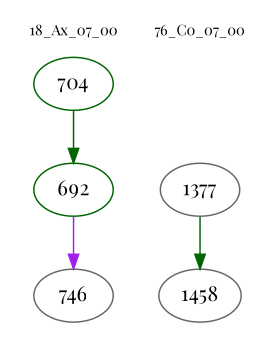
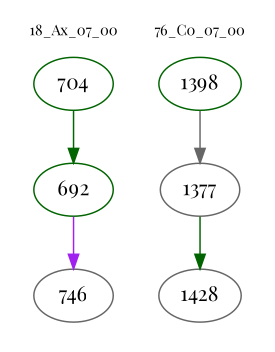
  digraph {
    fontname="Playfair Display"
    node [color=darkgreen fontname="Playfair Display"]
    edge [color=darkgreen fontname="Playfair Display"]
    n1 [label=704]
    n2 [label=692]
    n3 [color=gray40 label=746]
+   n4 [label=1398]
    n5 [color=gray40 label=1377]
-   n6 [color=gray40 label=1458]
+   n6 [color=gray40 label=1428]
    subgraph cluster_1 {
      color=white
      fontsize=10
      label="18_Ax_07_00"
      n1
      n2
      n3
    }
    subgraph cluster_2 {
      color=white
      fontsize=10
      label="76_C0_07_00"
+     n4
      n5
      n6
    }
    n1 -> n2
    n2 -> n3 [color=purple]
+   n4 -> n5 [color=gray40]
    n5 -> n6
  }
